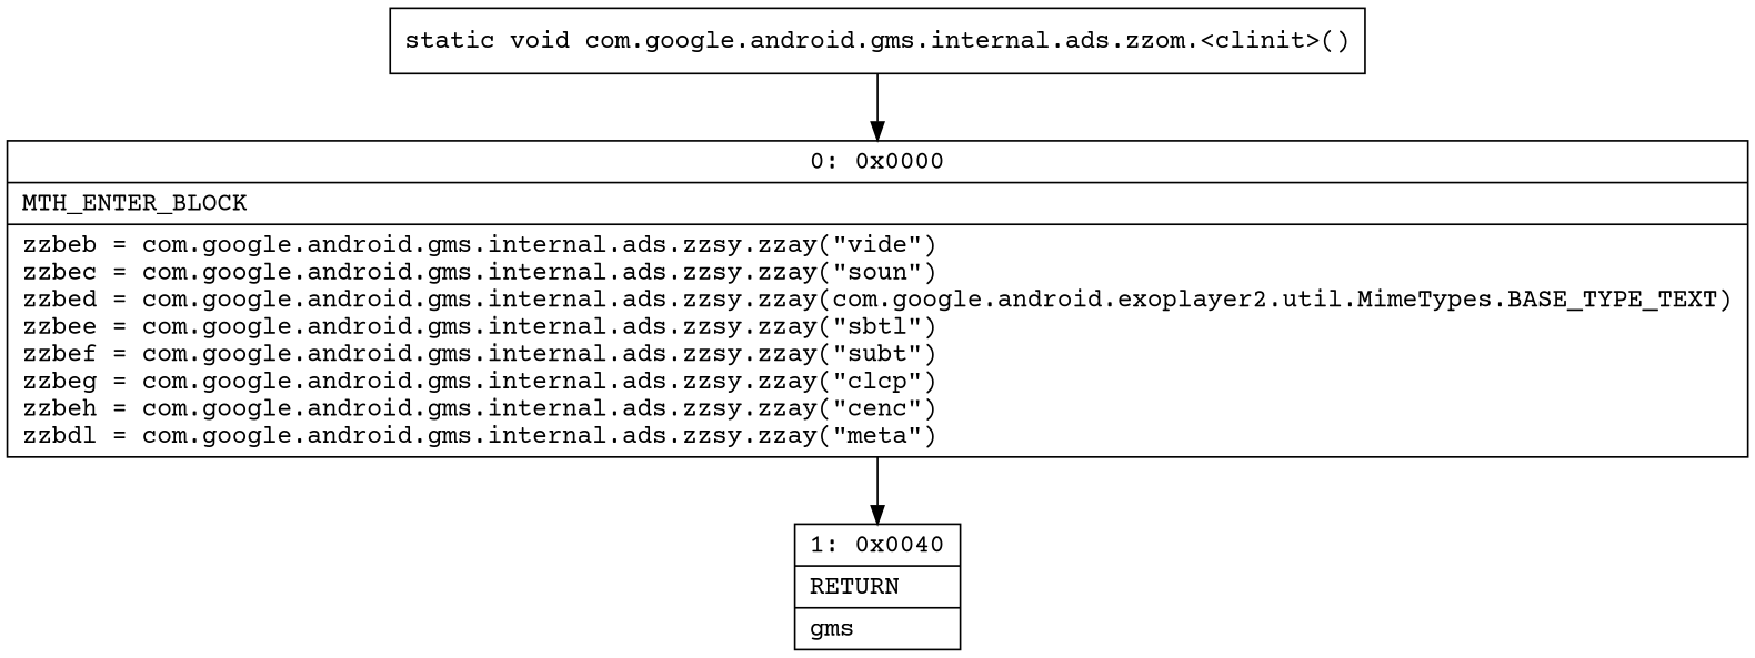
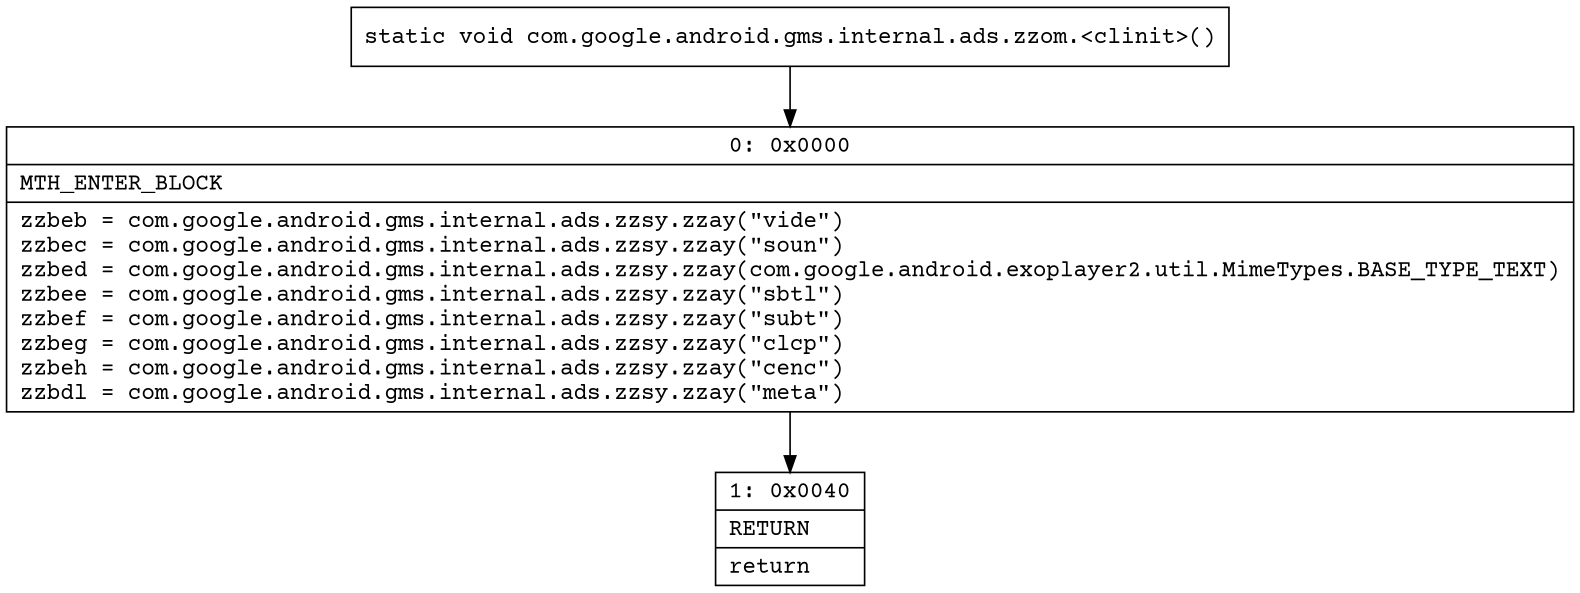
  digraph {
    fontname="Courier Prime"
    node [shape=record fontname="Courier Prime"]
    edge [fontname="Courier Prime"]
    n1 [label="{0\:\ 0x0000|MTH_ENTER_BLOCK\l|zzbeb = com.google.android.gms.internal.ads.zzsy.zzay(\"vide\")\lzzbec = com.google.android.gms.internal.ads.zzsy.zzay(\"soun\")\lzzbed = com.google.android.gms.internal.ads.zzsy.zzay(com.google.android.exoplayer2.util.MimeTypes.BASE_TYPE_TEXT)\lzzbee = com.google.android.gms.internal.ads.zzsy.zzay(\"sbtl\")\lzzbef = com.google.android.gms.internal.ads.zzsy.zzay(\"subt\")\lzzbeg = com.google.android.gms.internal.ads.zzsy.zzay(\"clcp\")\lzzbeh = com.google.android.gms.internal.ads.zzsy.zzay(\"cenc\")\lzzbdl = com.google.android.gms.internal.ads.zzsy.zzay(\"meta\")\l}"]
-   n2 [label="{1\:\ 0x0040|RETURN\l|gms\l}"]
+   n2 [label="{1\:\ 0x0040|RETURN\l|return\l}"]
    n3 [label="{static void com.google.android.gms.internal.ads.zzom.\<clinit\>() }"]
    n1 -> n2
    n3 -> n1
  }
